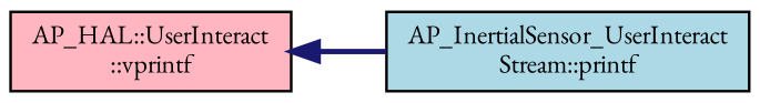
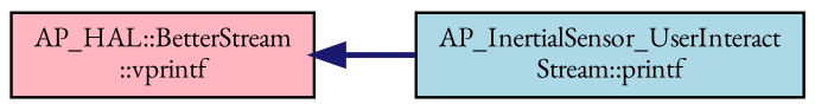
  digraph {
    rankdir=LR
    fontname="EB Garamond"
    node [color=black fontname="EB Garamond" fontsize=10 shape=record style=filled]
-   n1 [fillcolor=lightpink fontcolor=black height=0.2 label="AP_HAL::UserInteract\l::vprintf" width=0.4]
+   n1 [fillcolor=lightpink fontcolor=black height=0.2 label="AP_HAL::BetterStream\l::vprintf" width=0.4]
    n2 [fillcolor=lightblue height=0.2 label="AP_InertialSensor_UserInteract\lStream::printf" width=0.4]
    n1 -> n2 [color=midnightblue dir=back fontname="EB Garamond" fontsize=10 labelfontname=Helvetica labelfontsize=10 style=bold]
  }
